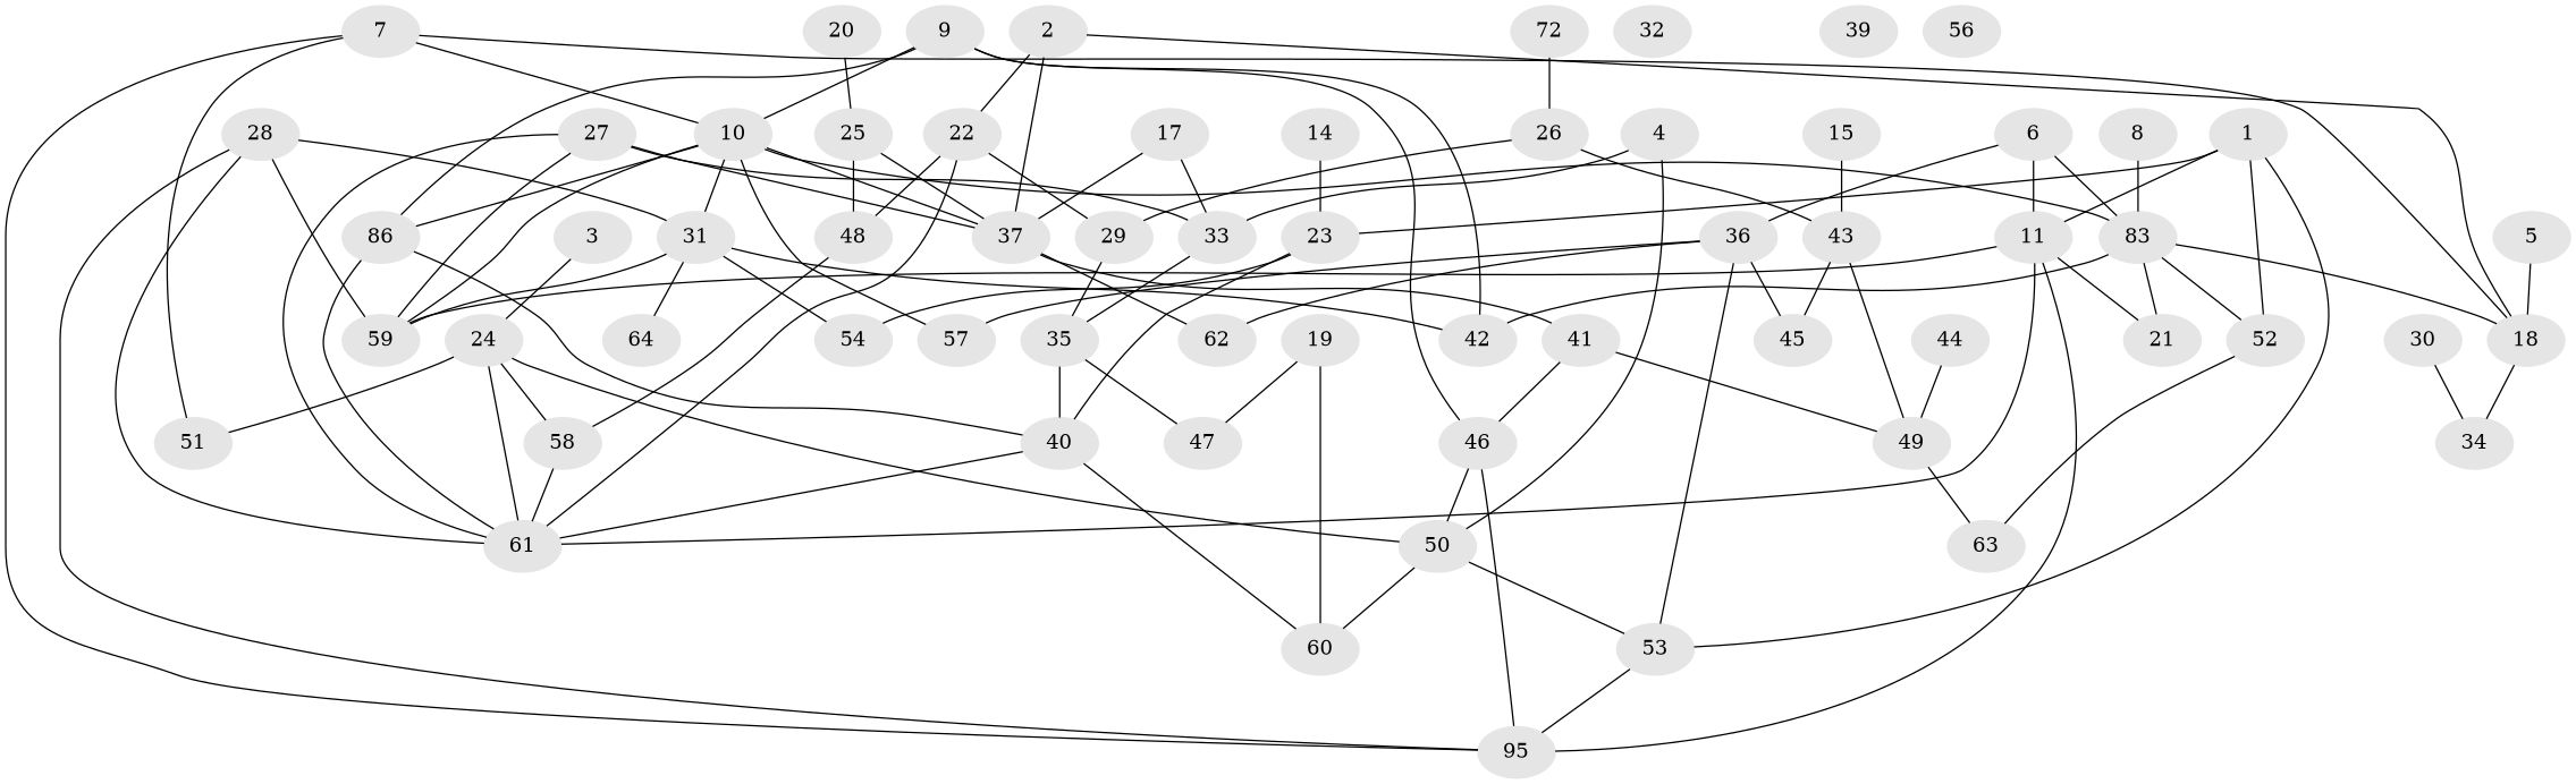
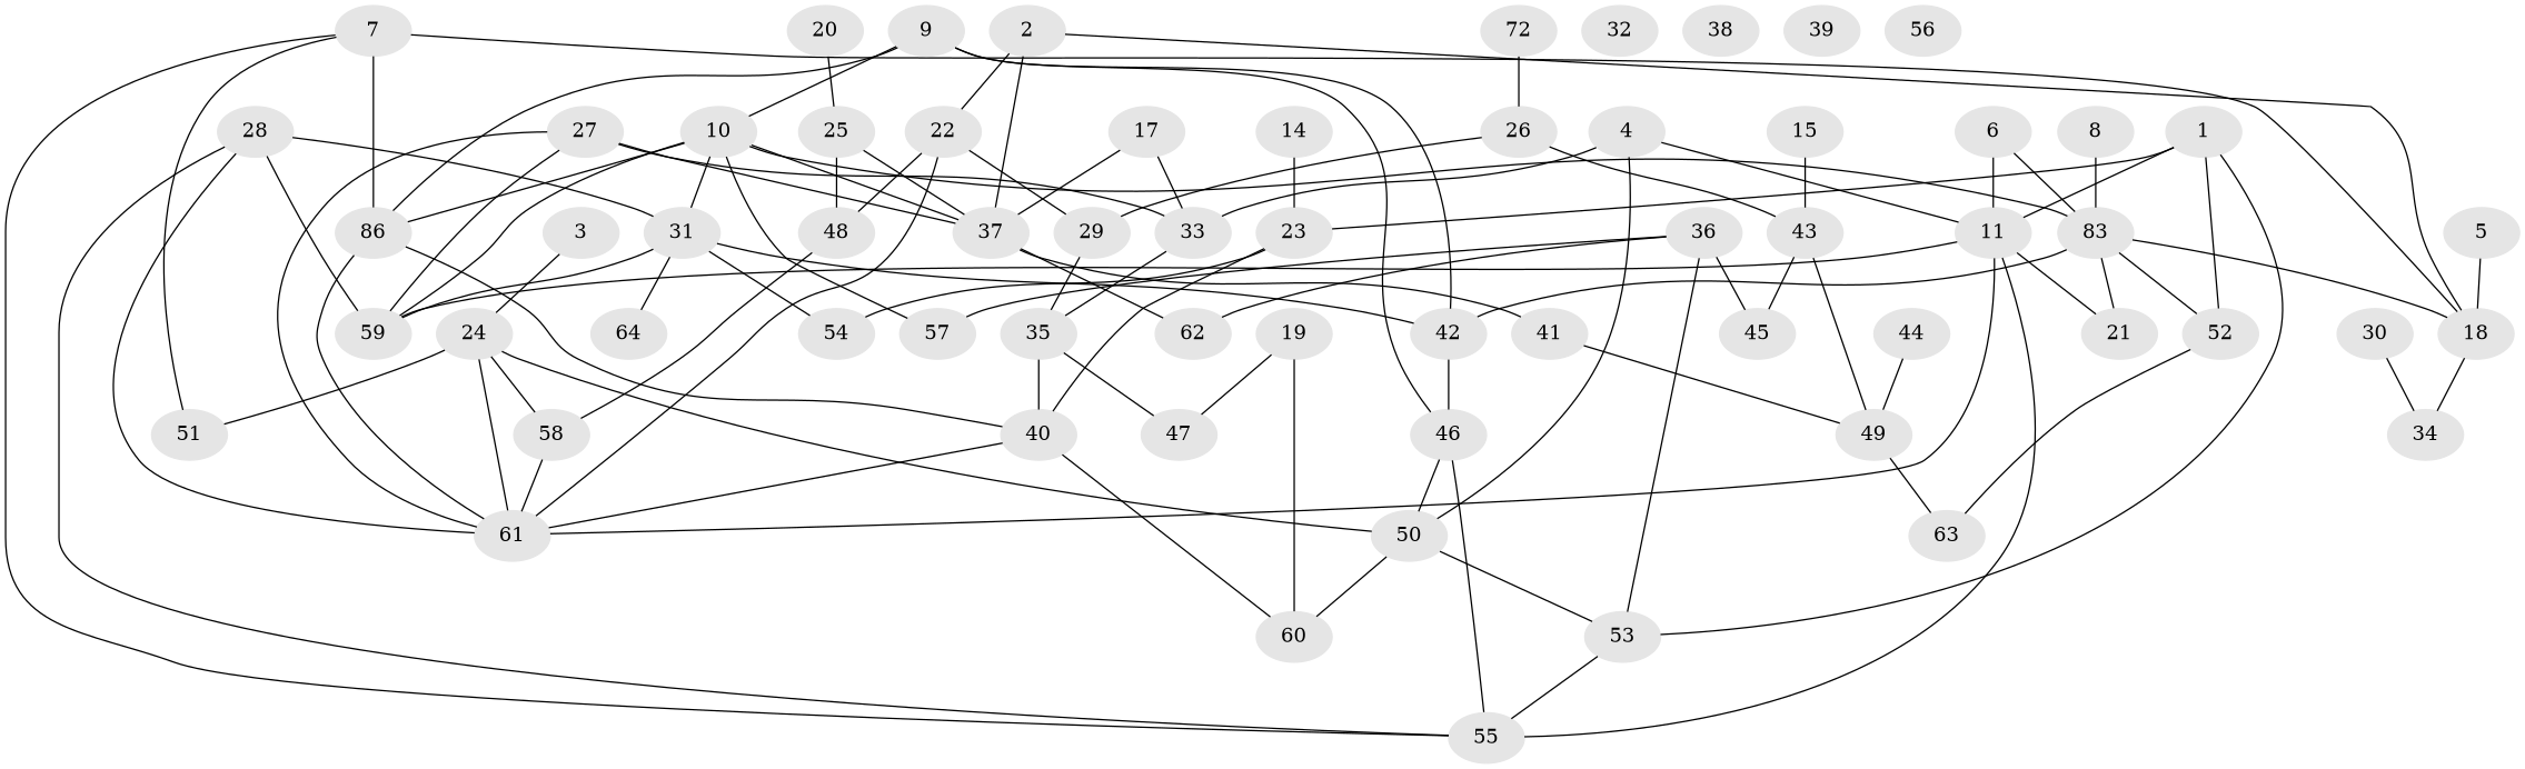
  graph {
    node [color=gray90 style=filled]
    1
    11
    23
    52
    53
-   55 [label=95]
+   55
    59
    21
    61
    40
    54
    63
    2
    18
    22
    37
    34
    29
    48
    62
    41
    3
    24
    50
    51
    58
    4
    33
    35
    60
    5
    6
    n33 [label=83]
    36
    42
    57
    45
    7
    10
    n40 [label=86]
    31
    8
    9
    46
    64
    n46 [label=72]
    26
    43
    14
    15
    49
    17
    19
    47
    20
    25
    27
    28
    30
    32
+   38
    39
    44
    56
    1 -- 11
    1 -- 23
    1 -- 52
    1 -- 53
    11 -- 55
    11 -- 59
    11 -- 21
    11 -- 61
    23 -- 40
    23 -- 54
    52 -- 63
    53 -- 55
    40 -- 61
    40 -- 60
    2 -- 18
    2 -- 22
    2 -- 37
    18 -- 34
    22 -- 61
    22 -- 29
    22 -- 48
    37 -- 62
    37 -- 41
    29 -- 35
    48 -- 58
-   41 -- 46
+   42 -- 46
    41 -- 49
    3 -- 24
    24 -- 61
    24 -- 50
    24 -- 51
    24 -- 58
    50 -- 53
    50 -- 60
    58 -- 61
+   4 -- 11
    4 -- 50
    4 -- 33
    33 -- 35
    35 -- 40
    35 -- 47
    5 -- 18
    6 -- 11
    6 -- n33
-   6 -- 36
    n33 -- 52
    n33 -- 21
    n33 -- 18
    n33 -- 42
    36 -- 53
    36 -- 62
    36 -- 57
    36 -- 45
    7 -- 55
    7 -- 18
    7 -- 51
-   7 -- 10
+   7 -- n40
    10 -- 59
    10 -- 37
    10 -- n33
    10 -- 57
    10 -- n40
    10 -- 31
    n40 -- 61
    n40 -- 40
    31 -- 59
    31 -- 54
    31 -- 42
    31 -- 64
    8 -- n33
    9 -- 42
    9 -- 10
    9 -- n40
    9 -- 46
    46 -- 55
    46 -- 50
    n46 -- 26
    26 -- 29
    26 -- 43
    43 -- 45
    43 -- 49
    14 -- 23
    15 -- 43
    49 -- 63
    17 -- 37
    17 -- 33
    19 -- 60
    19 -- 47
    20 -- 25
    25 -- 37
    25 -- 48
    27 -- 59
    27 -- 61
    27 -- 37
    27 -- 33
    28 -- 55
    28 -- 59
    28 -- 61
    28 -- 31
    30 -- 34
    44 -- 49
  }
